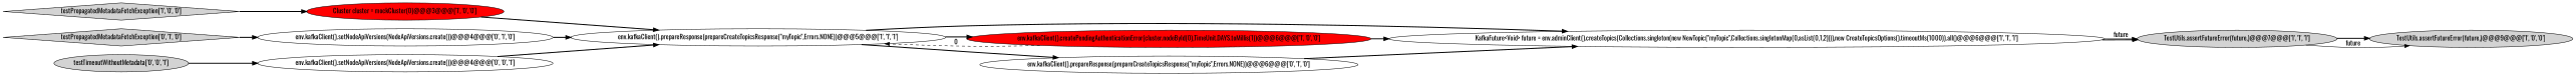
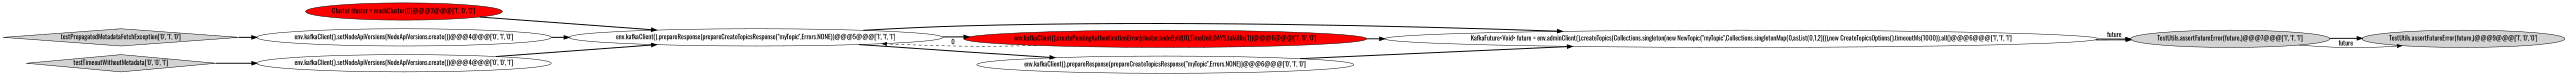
  digraph {
    fontname=Oswald
    rankdir=LR
    node [fillcolor=lightgray fontname=Oswald shape=ellipse style=filled]
    edge [fontname=Oswald style=bold]
-   n1 [label="testPropagatedMetadataFetchException['1', '0', '0']" shape=diamond]
    n2 [fillcolor=red label="Cluster cluster = mockCluster(0)@@@3@@@['1', '0', '0']"]
    n3 [fillcolor=white label="env.kafkaClient().prepareResponse(prepareCreateTopicsResponse(\"myTopic\",Errors.NONE))@@@5@@@['1', '1', '1']"]
    n4 [fillcolor=white label="env.kafkaClient().setNodeApiVersions(NodeApiVersions.create())@@@4@@@['0', '1', '0']"]
    n5 [fillcolor=white label="KafkaFuture<Void> future = env.adminClient().createTopics(Collections.singleton(new NewTopic(\"myTopic\",Collections.singletonMap(0,asList(0,1,2)))),new CreateTopicsOptions().timeoutMs(1000)).all()@@@6@@@['1', '1', '1']"]
    n6 [fillcolor=red label="env.kafkaClient().createPendingAuthenticationError(cluster.nodeById(0),TimeUnit.DAYS.toMillis(1))@@@6@@@['1', '0', '0']"]
    n7 [fillcolor=white label="env.kafkaClient().prepareResponse(prepareCreateTopicsResponse(\"myTopic\",Errors.NONE))@@@6@@@['0', '1', '0']"]
    n8 [label="TestUtils.assertFutureError(future,)@@@7@@@['1', '1', '1']"]
-   n9 [label="testTimeoutWithoutMetadata['0', '0', '1']"]
+   n9 [label="testTimeoutWithoutMetadata['0', '0', '1']" shape=diamond]
    n10 [fillcolor=white label="env.kafkaClient().setNodeApiVersions(NodeApiVersions.create())@@@4@@@['0', '0', '1']"]
    n11 [label="TestUtils.assertFutureError(future,)@@@9@@@['1', '0', '0']"]
    n12 [label="testPropagatedMetadataFetchException['0', '1', '0']" shape=diamond]
-   n1 -> n2
    n2 -> n3
    n3 -> n5
    n3 -> n6
    n3 -> n7
    n4 -> n3
    n5 -> n8 [label=future style=solid]
    n5 -> n8
    n6 -> n3 [label=0 style=dashed]
    n6 -> n5
    n7 -> n5
    n8 -> n11
    n8 -> n11 [label=future style=solid]
    n9 -> n10
    n10 -> n3
    n12 -> n4
  }
